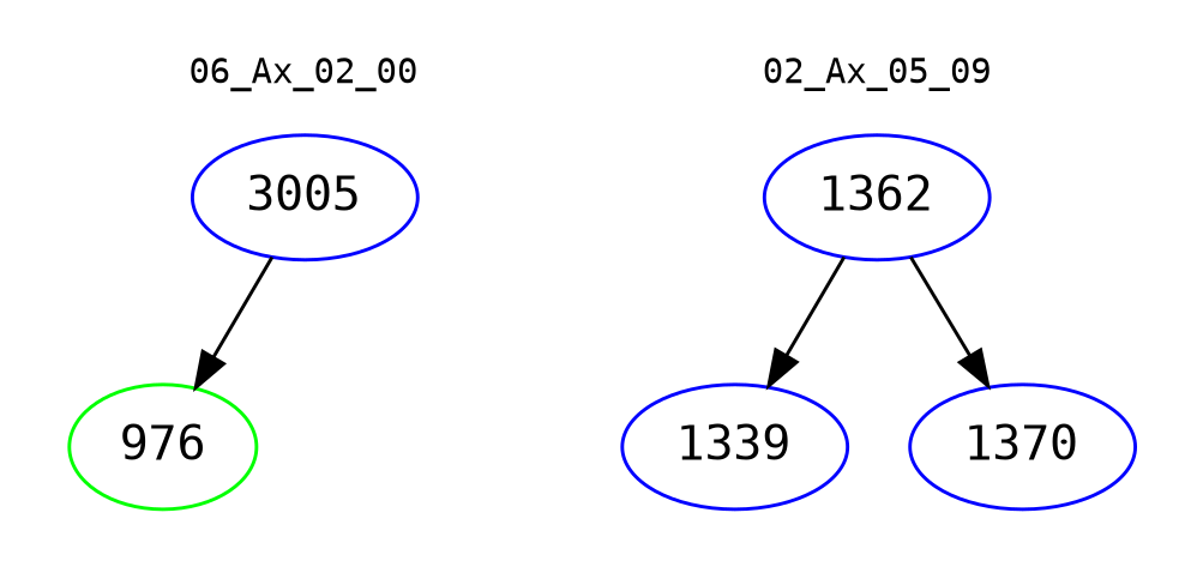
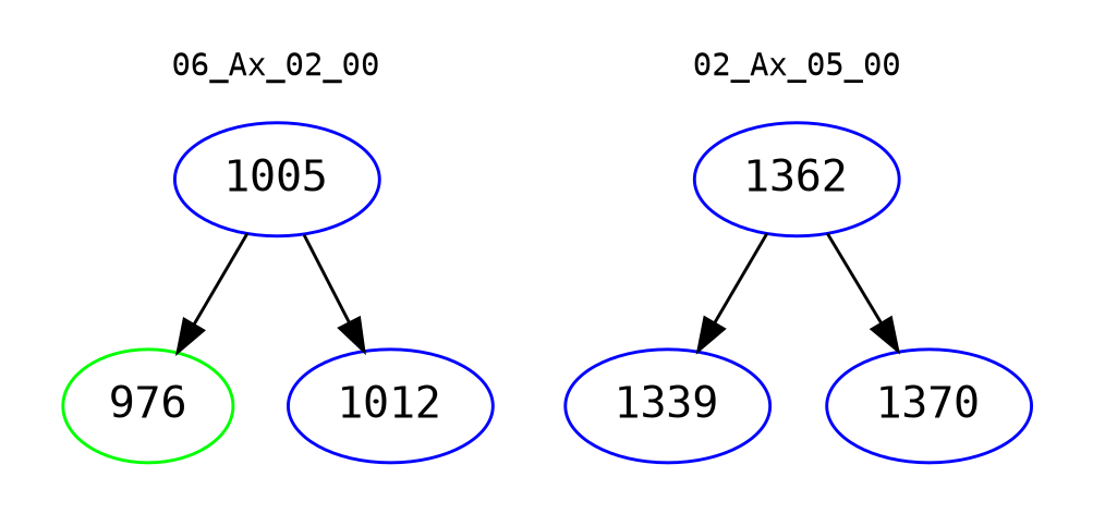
  digraph {
    fontname="DejaVu Sans Mono"
    node [color=blue fontname="DejaVu Sans Mono"]
    edge [color=black fontname="DejaVu Sans Mono"]
-   n1 [label=3005]
+   n1 [label=1005]
    n2 [color=green label=976]
+   n3 [label=1012]
    n4 [label=1362]
    n5 [label=1339]
    n6 [label=1370]
    subgraph cluster_1 {
      color=white
      fontsize=10
      label="06_Ax_02_00"
      n1
      n2
+     n3
    }
    subgraph cluster_2 {
      color=white
      fontsize=10
-     label="02_Ax_05_09"
+     label="02_Ax_05_00"
      n4
      n5
      n6
    }
    n1 -> n2
+   n1 -> n3
    n4 -> n5
    n4 -> n6
  }
